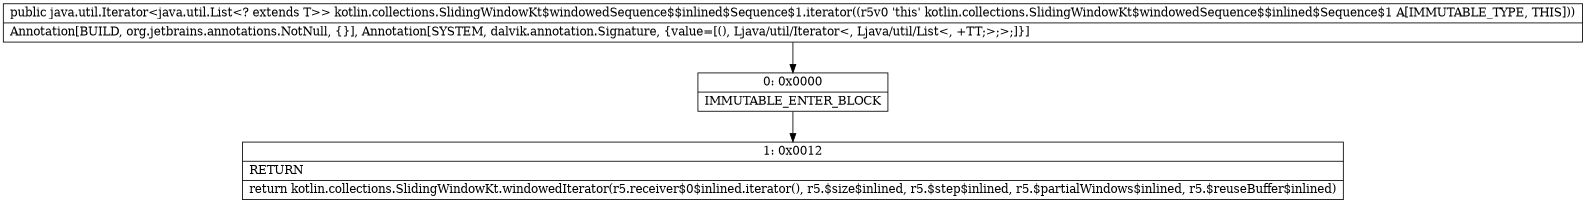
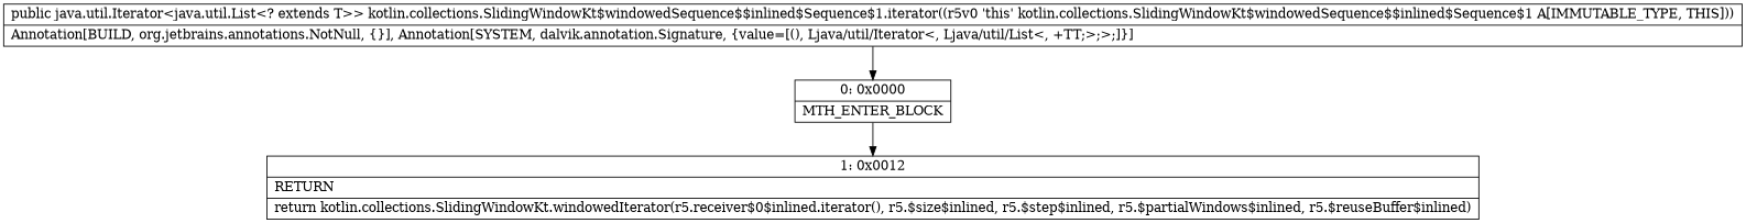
  digraph {
    fontname="DejaVu Serif"
    node [shape=record fontname="DejaVu Serif"]
    edge [fontname="DejaVu Serif"]
-   n1 [label="{0\:\ 0x0000|IMMUTABLE_ENTER_BLOCK\l}"]
+   n1 [label="{0\:\ 0x0000|MTH_ENTER_BLOCK\l}"]
    n2 [label="{1\:\ 0x0012|RETURN\l|return kotlin.collections.SlidingWindowKt.windowedIterator(r5.receiver$0$inlined.iterator(), r5.$size$inlined, r5.$step$inlined, r5.$partialWindows$inlined, r5.$reuseBuffer$inlined)\l}"]
    n3 [label="{public java.util.Iterator\<java.util.List\<? extends T\>\> kotlin.collections.SlidingWindowKt$windowedSequence$$inlined$Sequence$1.iterator((r5v0 'this' kotlin.collections.SlidingWindowKt$windowedSequence$$inlined$Sequence$1 A[IMMUTABLE_TYPE, THIS]))  | Annotation[BUILD, org.jetbrains.annotations.NotNull, \{\}], Annotation[SYSTEM, dalvik.annotation.Signature, \{value=[(), Ljava\/util\/Iterator\<, Ljava\/util\/List\<, +TT;\>;\>;]\}]\l}"]
    n1 -> n2
    n3 -> n1
  }
